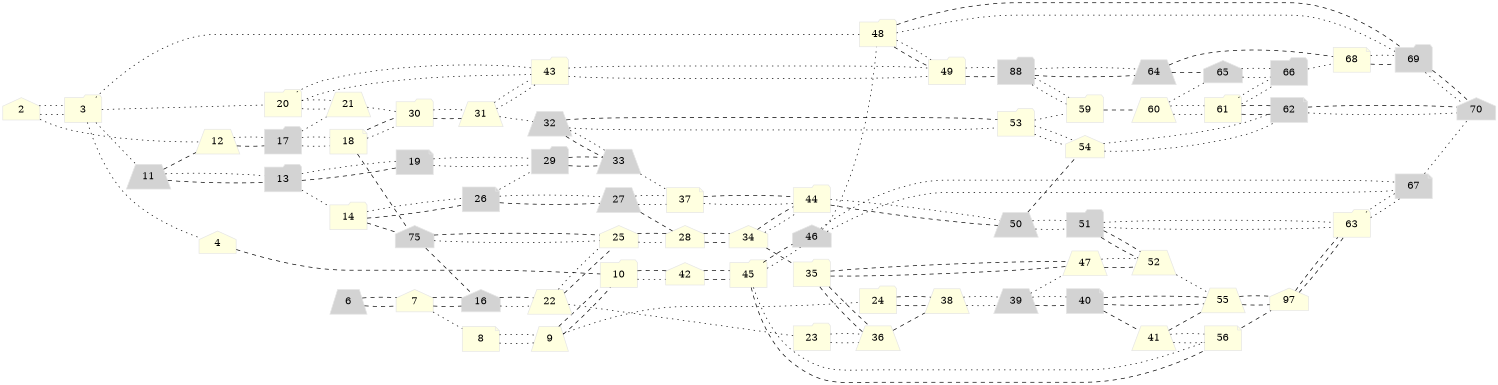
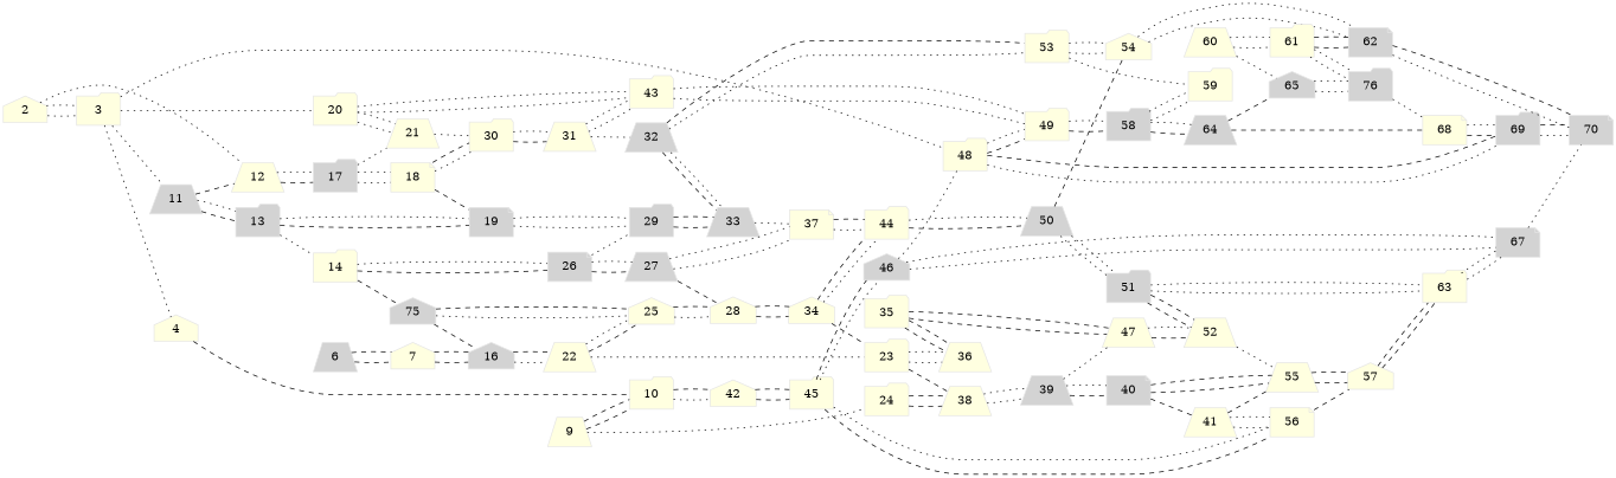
  graph {
    rankdir=LR
    node [color=gray90 fillcolor=lightyellow shape=folder style=filled]
    edge [style=dotted]
    2 [shape=house]
    3
    12 [shape=trapezium]
    6 [fillcolor=lightgrey shape=trapezium]
    7 [shape=house]
    4 [shape=house]
    20
    48
    11 [fillcolor=lightgrey shape=trapezium]
    17 [fillcolor=lightgrey]
    10
    21 [shape=trapezium]
    43
    49
    69 [fillcolor=lightgrey]
    42 [shape=house]
    46 [fillcolor=lightgrey shape=house]
    67 [fillcolor=lightgrey shape=note]
-   8 [shape=note]
    9 [shape=trapezium]
    16 [fillcolor=lightgrey shape=house]
    13 [fillcolor=lightgrey]
    22 [shape=trapezium]
    24
    38 [shape=trapezium]
    45
    14
    19 [fillcolor=lightgrey shape=note]
    18 [shape=note]
    n30 [fillcolor=lightgrey label=75 shape=house]
    26 [fillcolor=lightgrey shape=note]
    29 [fillcolor=lightgrey]
    25 [shape=house]
    27 [fillcolor=lightgrey shape=trapezium]
    28 [shape=house]
    23
    30
    31 [shape=trapezium]
    33 [fillcolor=lightgrey shape=trapezium]
    36 [shape=trapezium]
    39 [fillcolor=lightgrey shape=trapezium]
    34 [shape=house]
    37 [shape=note]
    44
    35
    32 [fillcolor=lightgrey shape=trapezium]
    53
    54 [shape=house]
    59
    47 [shape=trapezium]
    50 [fillcolor=lightgrey shape=trapezium]
    52 [shape=trapezium]
    40 [fillcolor=lightgrey shape=note]
    41 [shape=trapezium]
    55 [shape=trapezium]
    56 [shape=note]
-   57 [shape=house label=97]
-   58 [fillcolor=lightgrey label=88]
+   57 [shape=house]
+   58 [fillcolor=lightgrey]
    51 [fillcolor=lightgrey]
-   70 [fillcolor=lightgrey shape=house]
+   70 [fillcolor=lightgrey shape=note]
    64 [fillcolor=lightgrey shape=trapezium]
    63
    62 [fillcolor=lightgrey shape=note]
    60 [shape=trapezium]
    65 [fillcolor=lightgrey shape=house]
    68 [shape=note]
    61
-   66 [fillcolor=lightgrey]
+   66 [fillcolor=lightgrey label=76]
    2 -- 3
    2 -- 3
    2 -- 12
    3 -- 4
    3 -- 20
    3 -- 48
    3 -- 11
    12 -- 17 [style=dashed]
    12 -- 17
    6 -- 7 [style=dashed]
    6 -- 7 [style=dashed]
-   7 -- 8
    7 -- 16 [style=dashed]
    7 -- 16 [style=dashed]
    4 -- 10 [style=dashed]
    20 -- 21
    20 -- 21
    20 -- 43
    20 -- 43
    48 -- 49 [style=dashed]
    48 -- 49
    48 -- 69
    48 -- 69 [style=dashed]
    11 -- 12 [style=dashed]
    11 -- 13 [style=dashed]
    11 -- 13
    17 -- 21
    17 -- 18
    17 -- 18
    10 -- 42
    10 -- 42 [style=dashed]
    21 -- 30
    43 -- 49
    43 -- 49
    49 -- 58 [style=dashed]
    49 -- 58
    69 -- 70
    69 -- 70 [style=dashed]
    42 -- 45 [style=dashed]
    42 -- 45 [style=dashed]
    46 -- 48
    46 -- 67
    46 -- 67
    67 -- 70
-   8 -- 9
-   8 -- 9
    9 -- 10 [style=dashed]
    9 -- 10 [style=dashed]
    9 -- 24
    16 -- 22
    16 -- 22 [style=dashed]
    13 -- 14
    13 -- 19 [style=dashed]
    13 -- 19
    22 -- 25 [style=dashed]
    22 -- 25
    22 -- 23
    24 -- 38 [style=dashed]
    24 -- 38 [style=dashed]
    38 -- 39
    38 -- 39
    45 -- 46
    45 -- 46 [style=dashed]
    45 -- 56 [style=dashed]
    45 -- 56
    14 -- n30 [style=dashed]
    14 -- 26 [style=dashed]
    14 -- 26
    19 -- 29
    19 -- 29
-   18 -- n30 [style=dashed]
+   18 -- 19 [style=dashed]
    18 -- 30
    18 -- 30 [style=dashed]
    n30 -- 16 [style=dashed]
    n30 -- 25
    n30 -- 25 [style=dashed]
    26 -- 29
    26 -- 27 [style=dashed]
    26 -- 27
    29 -- 33 [style=dashed]
    29 -- 33 [style=dashed]
    25 -- 28
    25 -- 28 [style=dashed]
    27 -- 28 [style=dashed]
    27 -- 37
    27 -- 37
    28 -- 34 [style=dashed]
    28 -- 34 [style=dashed]
    23 -- 36
    23 -- 36
    30 -- 31 [style=dashed]
    30 -- 31
    31 -- 43
    31 -- 43
    31 -- 32
    33 -- 37
-   36 -- 38 [style=dashed]
+   23 -- 38 [style=dashed]
    39 -- 47
    39 -- 40 [style=dashed]
    39 -- 40
    34 -- 44
    34 -- 44 [style=dashed]
-   34 -- 35 [style=dashed]
+   34 -- 23 [style=dashed]
    37 -- 44
    37 -- 44 [style=dashed]
    44 -- 50 [style=dashed]
    44 -- 50
    35 -- 36 [style=dashed]
    35 -- 36 [style=dashed]
    35 -- 47 [style=dashed]
    35 -- 47 [style=dashed]
    32 -- 33 [style=dashed]
    32 -- 33
    32 -- 53
    32 -- 53 [style=dashed]
    53 -- 54
    53 -- 54
    53 -- 59
    54 -- 62
    54 -- 62
-   59 -- 60 [style=dashed]
    47 -- 52 [style=dashed]
    47 -- 52
    50 -- 54 [style=dashed]
    50 -- 51
    50 -- 51
    52 -- 55
    40 -- 41 [style=dashed]
    40 -- 55 [style=dashed]
    40 -- 55 [style=dashed]
    41 -- 55 [style=dashed]
    41 -- 56
    41 -- 56
    55 -- 57 [style=dashed]
    55 -- 57 [style=dashed]
    56 -- 57 [style=dashed]
    57 -- 63 [style=dashed]
    57 -- 63 [style=dashed]
    58 -- 59
    58 -- 59
    58 -- 64 [style=dashed]
    58 -- 64
    51 -- 52 [style=dashed]
    51 -- 52 [style=dashed]
    51 -- 63
    51 -- 63
    64 -- 65 [style=dashed]
    64 -- 68 [style=dashed]
    63 -- 67
    63 -- 67
    62 -- 70
    62 -- 70 [style=dashed]
    60 -- 65
    60 -- 61
    60 -- 61
    65 -- 66
    65 -- 66
    68 -- 69 [style=dashed]
    68 -- 69
    61 -- 62 [style=dashed]
    61 -- 62 [style=dashed]
    61 -- 66
    61 -- 66
    66 -- 68
  }
